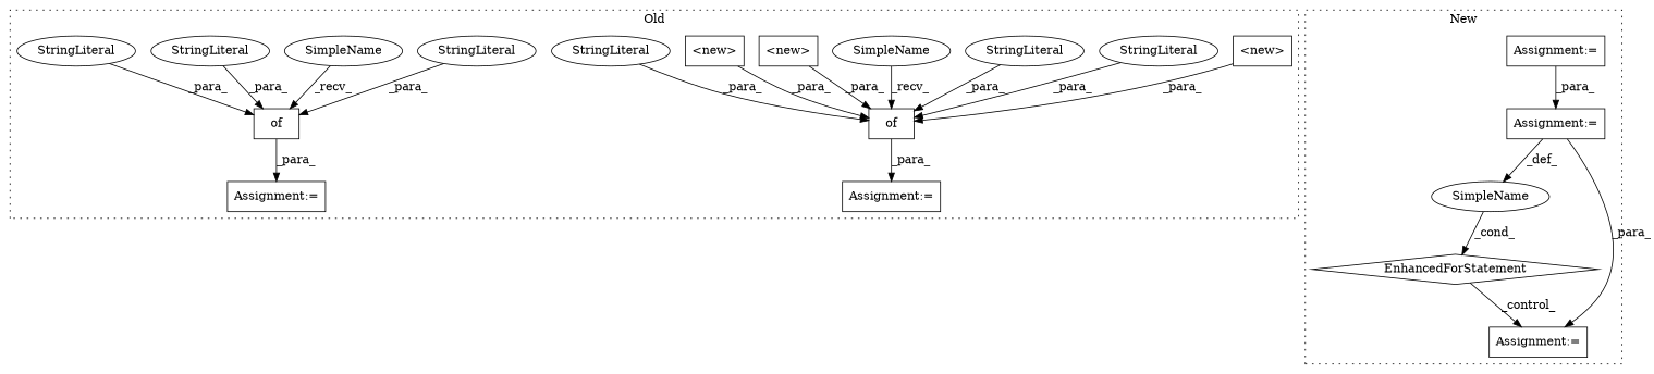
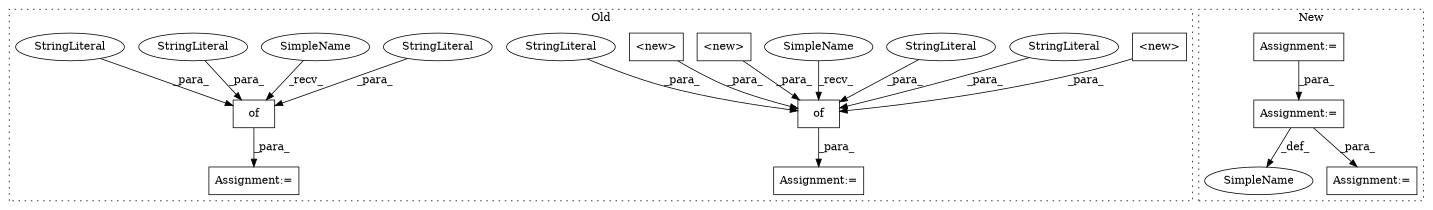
  digraph {
    node [a=45 l=8 s="1206,1279" shape=box]
    n1 [a=14 l=20 label="<new>" s=1560]
    n2 [a=32 l="3,1" label=of s="1462,1816"]
    n3 [a=14 l=19 label="<new>" s=1501]
    n4 [label=StringLiteral s=1727 shape=ellipse]
    n5 [a=14 l=19 label="<new>" s=1617]
    n6 [label=StringLiteral s=1667 shape=ellipse]
    n7 [label=StringLiteral s=1521 shape=ellipse]
    n8 [a=7 l=1 label="Assignment:=" s=1457]
    n9 [a=32 l="3,1" label=of s="1006,1360"]
    n10 [label=StringLiteral s=1065 shape=ellipse]
    n11 [l=7 label=StringLiteral s=1009 shape=ellipse]
    n12 [label=StringLiteral s=1331 shape=ellipse]
    n13 [a=7 l=1 label="Assignment:=" s=1001]
    n14 [a=42 l=3 label=SimpleName s=1002 shape=ellipse]
    n15 [a=42 l=3 label=SimpleName s=1458 shape=ellipse]
-   n16 [a=70 l="57,2" label=EnhancedForStatement shape=diamond]
    n17 [a=7 l=1 label="Assignment:=" s=1021]
    n18 [a=7 l="57,2" label="Assignment:="]
    n19 [a=42 l=1 label=SimpleName s=1270 shape=ellipse]
    n20 [a=7 l=1 label="Assignment:=" s=1307]
    subgraph cluster_1 {
      label=Old
      style=dotted
      n1
      n2
      n3
      n4
      n5
      n6
      n7
      n8
      n9
      n10
      n11
      n12
      n13
      n14
      n15
    }
    subgraph cluster_2 {
      label=New
      style=dotted
-     n16
      n17
      n18
      n19
      n20
    }
    n1 -> n2 [label=_para_]
    n2 -> n8 [label=_para_]
    n3 -> n2 [label=_para_]
    n4 -> n2 [label=_para_]
    n5 -> n2 [label=_para_]
    n6 -> n2 [label=_para_]
    n7 -> n2 [label=_para_]
    n9 -> n13 [label=_para_]
    n10 -> n9 [label=_para_]
    n11 -> n9 [label=_para_]
    n12 -> n9 [label=_para_]
    n14 -> n9 [label=_recv_]
    n15 -> n2 [label=_recv_]
-   n16 -> n20 [label=_control_]
    n17 -> n18 [label=_para_]
    n18 -> n19 [label=_def_]
    n18 -> n20 [label=_para_]
-   n19 -> n16 [label=_cond_]
  }
